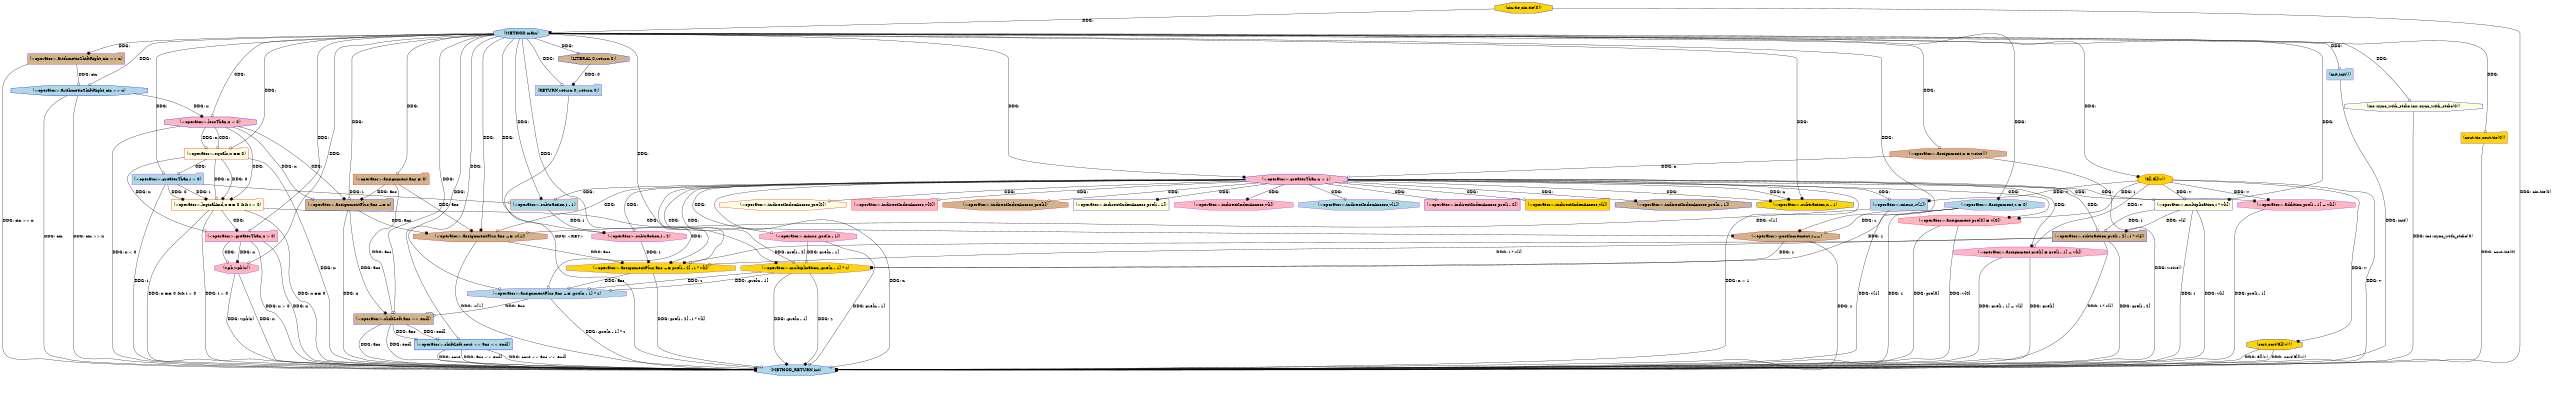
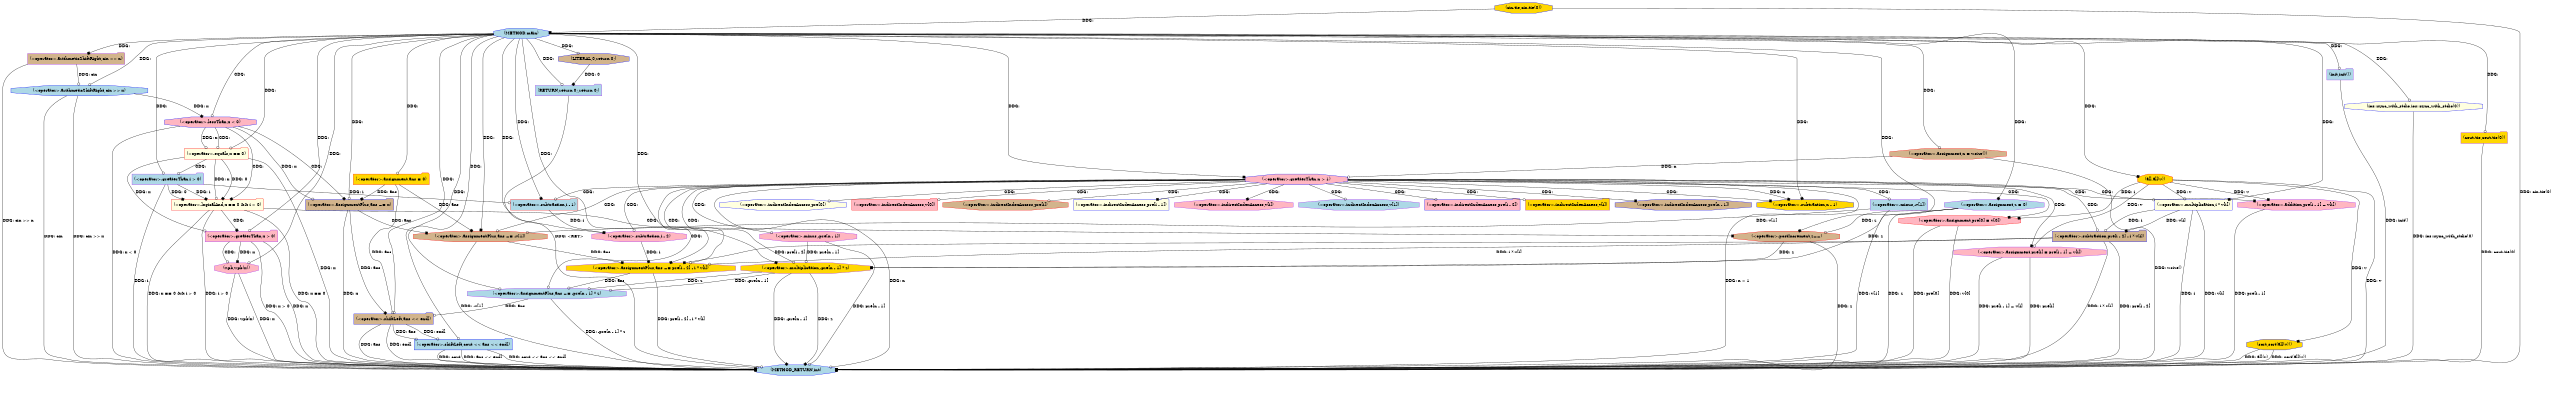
  digraph {
    node [color=purple fillcolor=lightblue shape=octagon style=filled]
    edge [arrowhead=odot]
    n1 [color=blue label="(METHOD,main)"]
    n2 [label="(init,init())" shape=folder]
    n3 [color=blue fillcolor=lightyellow label="(ios::sync_with_stdio,ios::sync_with_stdio(0))"]
    n4 [fillcolor=gold label="(cout.tie,cout.tie(0))" shape=folder]
    n5 [label="(RETURN,return 0;,return 0;)" shape=folder]
    n6 [label="(<operator>.assignment,z = 0)"]
-   n7 [color=red fillcolor=tan label="(<operator>.assignment,ans = 0)" shape=folder]
+   n7 [color=red fillcolor=gold label="(<operator>.assignment,ans = 0)" shape=folder]
    n8 [fillcolor=tan label="(<operator>.arithmeticShiftRight,cin >> n)" shape=folder]
    n9 [color=red fillcolor=tan label="(<operator>.assignment,n = v.size())"]
    n10 [color=blue label="(<operator>.shiftLeft,cout << ans << endl)" shape=folder]
    n11 [color=blue fillcolor=tan label="(LITERAL,0,return 0;)"]
    n12 [color=blue label="(<operator>.arithmeticShiftRight,cin >> x)"]
    n13 [color=blue fillcolor=lightpink label="(<operator>.greaterThan,n > 1)"]
    n14 [color=blue fillcolor=lightpink label="(<operator>.lessThan,x < 0)"]
    n15 [color=blue fillcolor=tan label="(<operator>.assignmentPlus,ans += x)" shape=folder]
    n16 [color=red fillcolor=gold label="(all,all(v))"]
    n17 [color=red fillcolor=tan label="(<operator>.assignmentPlus,ans += -v[1])"]
    n18 [fillcolor=gold label="(<operator>.assignmentPlus,ans += pre[i - 2] - i * v[i])"]
    n19 [label="(<operator>.assignmentPlus,ans += -pre[n - 1] * z)"]
    n20 [color=blue fillcolor=tan label="(<operator>.shiftLeft,ans << endl)" shape=folder]
    n21 [color=red fillcolor=tan label="(<operator>.postIncrement,z++)"]
    n22 [fillcolor=gold label="(<operator>.multiplication,-pre[n - 1] * z)"]
    n23 [color=blue fillcolor=lightyellow label="(<operator>.multiplication,i * v[i])" shape=folder]
    n24 [color=red fillcolor=lightyellow label="(<operator>.equals,x == 0)" shape=folder]
    n25 [label="(<operator>.greaterThan,i > 0)" shape=folder]
    n26 [fillcolor=lightpink label="(<operator>.greaterThan,x > 0)" shape=folder]
    n27 [fillcolor=lightpink label="(v.pb,v.pb(x))"]
    n28 [color=red label="(<operator>.subtraction,i - 1)" shape=folder]
    n29 [fillcolor=lightpink label="(<operator>.subtraction,i - 2)"]
    n30 [color=blue fillcolor=gold label="(<operator>.subtraction,n - 1)"]
    n31 [color=blue label="(METHOD_RETURN,int)"]
    n32 [color=blue fillcolor=gold label="(cin.tie,cin.tie(0))"]
    n33 [color=red fillcolor=lightpink label="(<operator>.assignment,pre[0] = v[0])"]
    n34 [fillcolor=lightpink label="(<operator>.assignment,pre[i] = pre[i - 1] + v[i])"]
    n35 [fillcolor=lightpink label="(<operator>.addition,pre[i - 1] + v[i])"]
    n36 [label="(<operator>.minus,-v[1])" shape=folder]
    n37 [color=blue fillcolor=tan label="(<operator>.subtraction,pre[i - 2] - i * v[i])" shape=folder]
    n38 [fillcolor=lightpink label="(<operator>.minus,-pre[n - 1])"]
-   n39 [color=red fillcolor=lightyellow label="(<operator>.indirectIndexAccess,pre[0])"]
+   n39 [color=blue fillcolor=lightyellow label="(<operator>.indirectIndexAccess,pre[0])"]
    n40 [color=red fillcolor=lightpink label="(<operator>.indirectIndexAccess,v[0])" shape=folder]
    n41 [color=red fillcolor=tan label="(<operator>.indirectIndexAccess,pre[i])"]
    n42 [color=blue fillcolor=lightyellow label="(<operator>.indirectIndexAccess,pre[i - 1])" shape=folder]
    n43 [fillcolor=lightpink label="(<operator>.indirectIndexAccess,v[i])"]
    n44 [label="(<operator>.indirectIndexAccess,v[1])"]
    n45 [color=blue fillcolor=lightpink label="(<operator>.indirectIndexAccess,pre[i - 2])" shape=folder]
    n46 [fillcolor=gold label="(<operator>.indirectIndexAccess,v[i])" shape=folder]
    n47 [color=blue fillcolor=tan label="(<operator>.indirectIndexAccess,pre[n - 1])"]
    n48 [color=red fillcolor=lightyellow label="(<operator>.logicalAnd,x == 0 && i > 0)" shape=folder]
    n49 [color=blue fillcolor=gold label="(sort,sort(all(v)))"]
    n1 -> n2 [label="DDG: "]
    n1 -> n3 [label="DDG: "]
    n1 -> n4 [label="DDG: "]
    n1 -> n5 [label="DDG: "]
    n1 -> n6 [arrowhead=box label="DDG: "]
    n1 -> n7 [label="DDG: "]
    n1 -> n8 [arrowhead=box label="DDG: "]
    n1 -> n9 [label="DDG: "]
    n1 -> n10 [label="DDG: "]
    n1 -> n11 [label="DDG: "]
    n1 -> n12 [label="DDG: "]
    n1 -> n13 [arrowhead=box label="DDG: "]
    n1 -> n14 [label="CDG: "]
    n1 -> n15 [label="DDG: "]
    n1 -> n16 [arrowhead=box label="DDG: "]
    n1 -> n17 [arrowhead=box label="DDG: "]
    n1 -> n18 [arrowhead=box label="DDG: "]
    n1 -> n19 [label="DDG: "]
    n1 -> n20 [label="DDG: "]
    n1 -> n21 [arrowhead=box label="DDG: "]
    n1 -> n22 [arrowhead=box label="DDG: "]
    n1 -> n23 [arrowhead=box label="DDG: "]
    n1 -> n24 [label="DDG: "]
    n1 -> n25 [label="DDG: "]
    n1 -> n26 [label="DDG: "]
    n1 -> n27 [label="DDG: "]
    n1 -> n28 [arrowhead=box label="DDG: "]
    n1 -> n29 [label="DDG: "]
    n1 -> n30 [arrowhead=box label="DDG: "]
    n2 -> n31 [label="DDG: init()"]
    n3 -> n31 [arrowhead=box label="DDG: ios::sync_with_stdio(0)"]
    n4 -> n31 [arrowhead=box label="DDG: cout.tie(0)"]
    n5 -> n31 [label="DDG: <RET>"]
    n6 -> n21 [label="DDG: z"]
    n6 -> n22 [arrowhead=box label="DDG: z"]
    n6 -> n31 [arrowhead=box label="DDG: z"]
    n7 -> n15 [arrowhead=box label="DDG: ans"]
    n7 -> n17 [arrowhead=box label="DDG: ans"]
    n7 -> n20 [label="DDG: ans"]
    n8 -> n12 [label="DDG: cin"]
    n8 -> n31 [arrowhead=box label="DDG: cin >> n"]
    n9 -> n13 [label="DDG: n"]
    n9 -> n31 [label="DDG: v.size()"]
    n10 -> n31 [label="DDG: ans << endl"]
    n10 -> n31 [label="DDG: cout << ans << endl"]
    n10 -> n31 [arrowhead=box label="DDG: cout"]
    n11 -> n5 [arrowhead=box label="DDG: 0"]
    n12 -> n14 [arrowhead=box label="DDG: x"]
    n12 -> n31 [arrowhead=box label="DDG: cin"]
    n12 -> n31 [arrowhead=box label="DDG: cin >> x"]
    n13 -> n17 [label="CDG: "]
    n13 -> n18 [label="CDG: "]
    n13 -> n19 [label="CDG: "]
    n13 -> n22 [label="CDG: "]
    n13 -> n23 [label="CDG: "]
    n13 -> n28 [label="CDG: "]
    n13 -> n29 [label="CDG: "]
    n13 -> n30 [arrowhead=box label="DDG: n"]
    n13 -> n30 [arrowhead=box label="CDG: "]
    n13 -> n31 [label="DDG: n"]
    n13 -> n31 [arrowhead=box label="DDG: n > 1"]
    n13 -> n33 [arrowhead=box label="CDG: "]
    n13 -> n34 [arrowhead=box label="CDG: "]
    n13 -> n35 [arrowhead=box label="CDG: "]
    n13 -> n36 [label="CDG: "]
    n13 -> n37 [label="CDG: "]
    n13 -> n38 [label="CDG: "]
    n13 -> n39 [label="CDG: "]
    n13 -> n40 [label="CDG: "]
    n13 -> n41 [label="CDG: "]
    n13 -> n42 [arrowhead=box label="CDG: "]
    n13 -> n43 [arrowhead=box label="CDG: "]
    n13 -> n44 [label="CDG: "]
    n13 -> n45 [label="CDG: "]
    n13 -> n46 [label="CDG: "]
    n13 -> n47 [arrowhead=box label="CDG: "]
    n14 -> n15 [label="DDG: x"]
    n14 -> n15 [arrowhead=box label="CDG: "]
    n14 -> n24 [label="DDG: x"]
    n14 -> n24 [label="CDG: "]
    n14 -> n31 [arrowhead=box label="DDG: x < 0"]
    n14 -> n48 [arrowhead=box label="CDG: "]
    n15 -> n17 [arrowhead=box label="DDG: ans"]
    n15 -> n20 [arrowhead=box label="DDG: ans"]
    n15 -> n31 [arrowhead=box label="DDG: x"]
    n16 -> n23 [label="DDG: v"]
    n16 -> n31 [label="DDG: v"]
    n16 -> n33 [arrowhead=box label="DDG: i"]
    n16 -> n34 [label="DDG: v"]
    n16 -> n35 [arrowhead=box label="DDG: v"]
-   n16 -> n36 [arrowhead=box label="DDG: v"]
    n16 -> n49 [arrowhead=box label="DDG: v"]
    n17 -> n18 [arrowhead=box label="DDG: ans"]
    n17 -> n31 [arrowhead=box label="DDG: -v[1]"]
    n18 -> n19 [label="DDG: ans"]
    n18 -> n31 [label="DDG: pre[i - 2] - i * v[i]"]
    n19 -> n20 [label="DDG: ans"]
    n19 -> n31 [arrowhead=box label="DDG: -pre[n - 1] * z"]
    n20 -> n10 [label="DDG: endl"]
    n20 -> n10 [label="DDG: ans"]
    n20 -> n31 [label="DDG: ans"]
    n20 -> n31 [arrowhead=box label="DDG: endl"]
    n21 -> n22 [arrowhead=box label="DDG: z"]
    n21 -> n31 [label="DDG: z"]
    n22 -> n19 [label="DDG: z"]
    n22 -> n19 [label="DDG: -pre[n - 1]"]
    n22 -> n31 [arrowhead=box label="DDG: -pre[n - 1]"]
    n22 -> n31 [arrowhead=box label="DDG: z"]
    n23 -> n31 [arrowhead=box label="DDG: i"]
    n23 -> n31 [arrowhead=box label="DDG: v[i]"]
    n23 -> n37 [arrowhead=box label="DDG: v[i]"]
    n23 -> n37 [label="DDG: i"]
    n24 -> n25 [label="CDG: "]
    n24 -> n26 [label="DDG: x"]
    n24 -> n31 [label="DDG: x"]
    n24 -> n48 [arrowhead=box label="DDG: 0"]
    n24 -> n48 [label="DDG: x"]
    n25 -> n28 [label="DDG: i"]
    n25 -> n31 [label="DDG: i"]
    n25 -> n48 [arrowhead=box label="DDG: i"]
    n25 -> n48 [arrowhead=box label="DDG: 0"]
    n26 -> n27 [arrowhead=box label="DDG: x"]
    n26 -> n27 [label="CDG: "]
    n26 -> n31 [arrowhead=box label="DDG: x"]
    n26 -> n31 [label="DDG: x > 0"]
    n27 -> n31 [arrowhead=box label="DDG: x"]
    n27 -> n31 [arrowhead=box label="DDG: v.pb(x)"]
    n28 -> n29 [arrowhead=box label="DDG: i"]
    n29 -> n18 [arrowhead=box label="DDG: i"]
    n32 -> n1 [arrowhead=box label="DDG: "]
    n32 -> n31 [arrowhead=box label="DDG: cin.tie(0)"]
    n33 -> n31 [label="DDG: pre[0]"]
    n33 -> n31 [arrowhead=box label="DDG: v[0]"]
    n34 -> n31 [label="DDG: pre[i]"]
    n34 -> n31 [label="DDG: pre[i - 1] + v[i]"]
    n35 -> n31 [label="DDG: pre[i - 1]"]
    n36 -> n17 [label="DDG: v[1]"]
    n36 -> n31 [label="DDG: v[1]"]
    n37 -> n18 [arrowhead=box label="DDG: pre[i - 2]"]
    n37 -> n18 [label="DDG: i * v[i]"]
    n37 -> n31 [label="DDG: pre[i - 2]"]
    n37 -> n31 [arrowhead=box label="DDG: i * v[i]"]
    n38 -> n22 [label="DDG: pre[n - 1]"]
    n38 -> n31 [label="DDG: pre[n - 1]"]
    n48 -> n21 [arrowhead=box label="CDG: "]
    n48 -> n26 [arrowhead=box label="CDG: "]
    n48 -> n31 [label="DDG: x == 0"]
    n48 -> n31 [label="DDG: i > 0"]
    n48 -> n31 [arrowhead=box label="DDG: x == 0 && i > 0"]
    n49 -> n31 [label="DDG: all(v)"]
    n49 -> n31 [arrowhead=box label="DDG: sort(all(v))"]
  }
